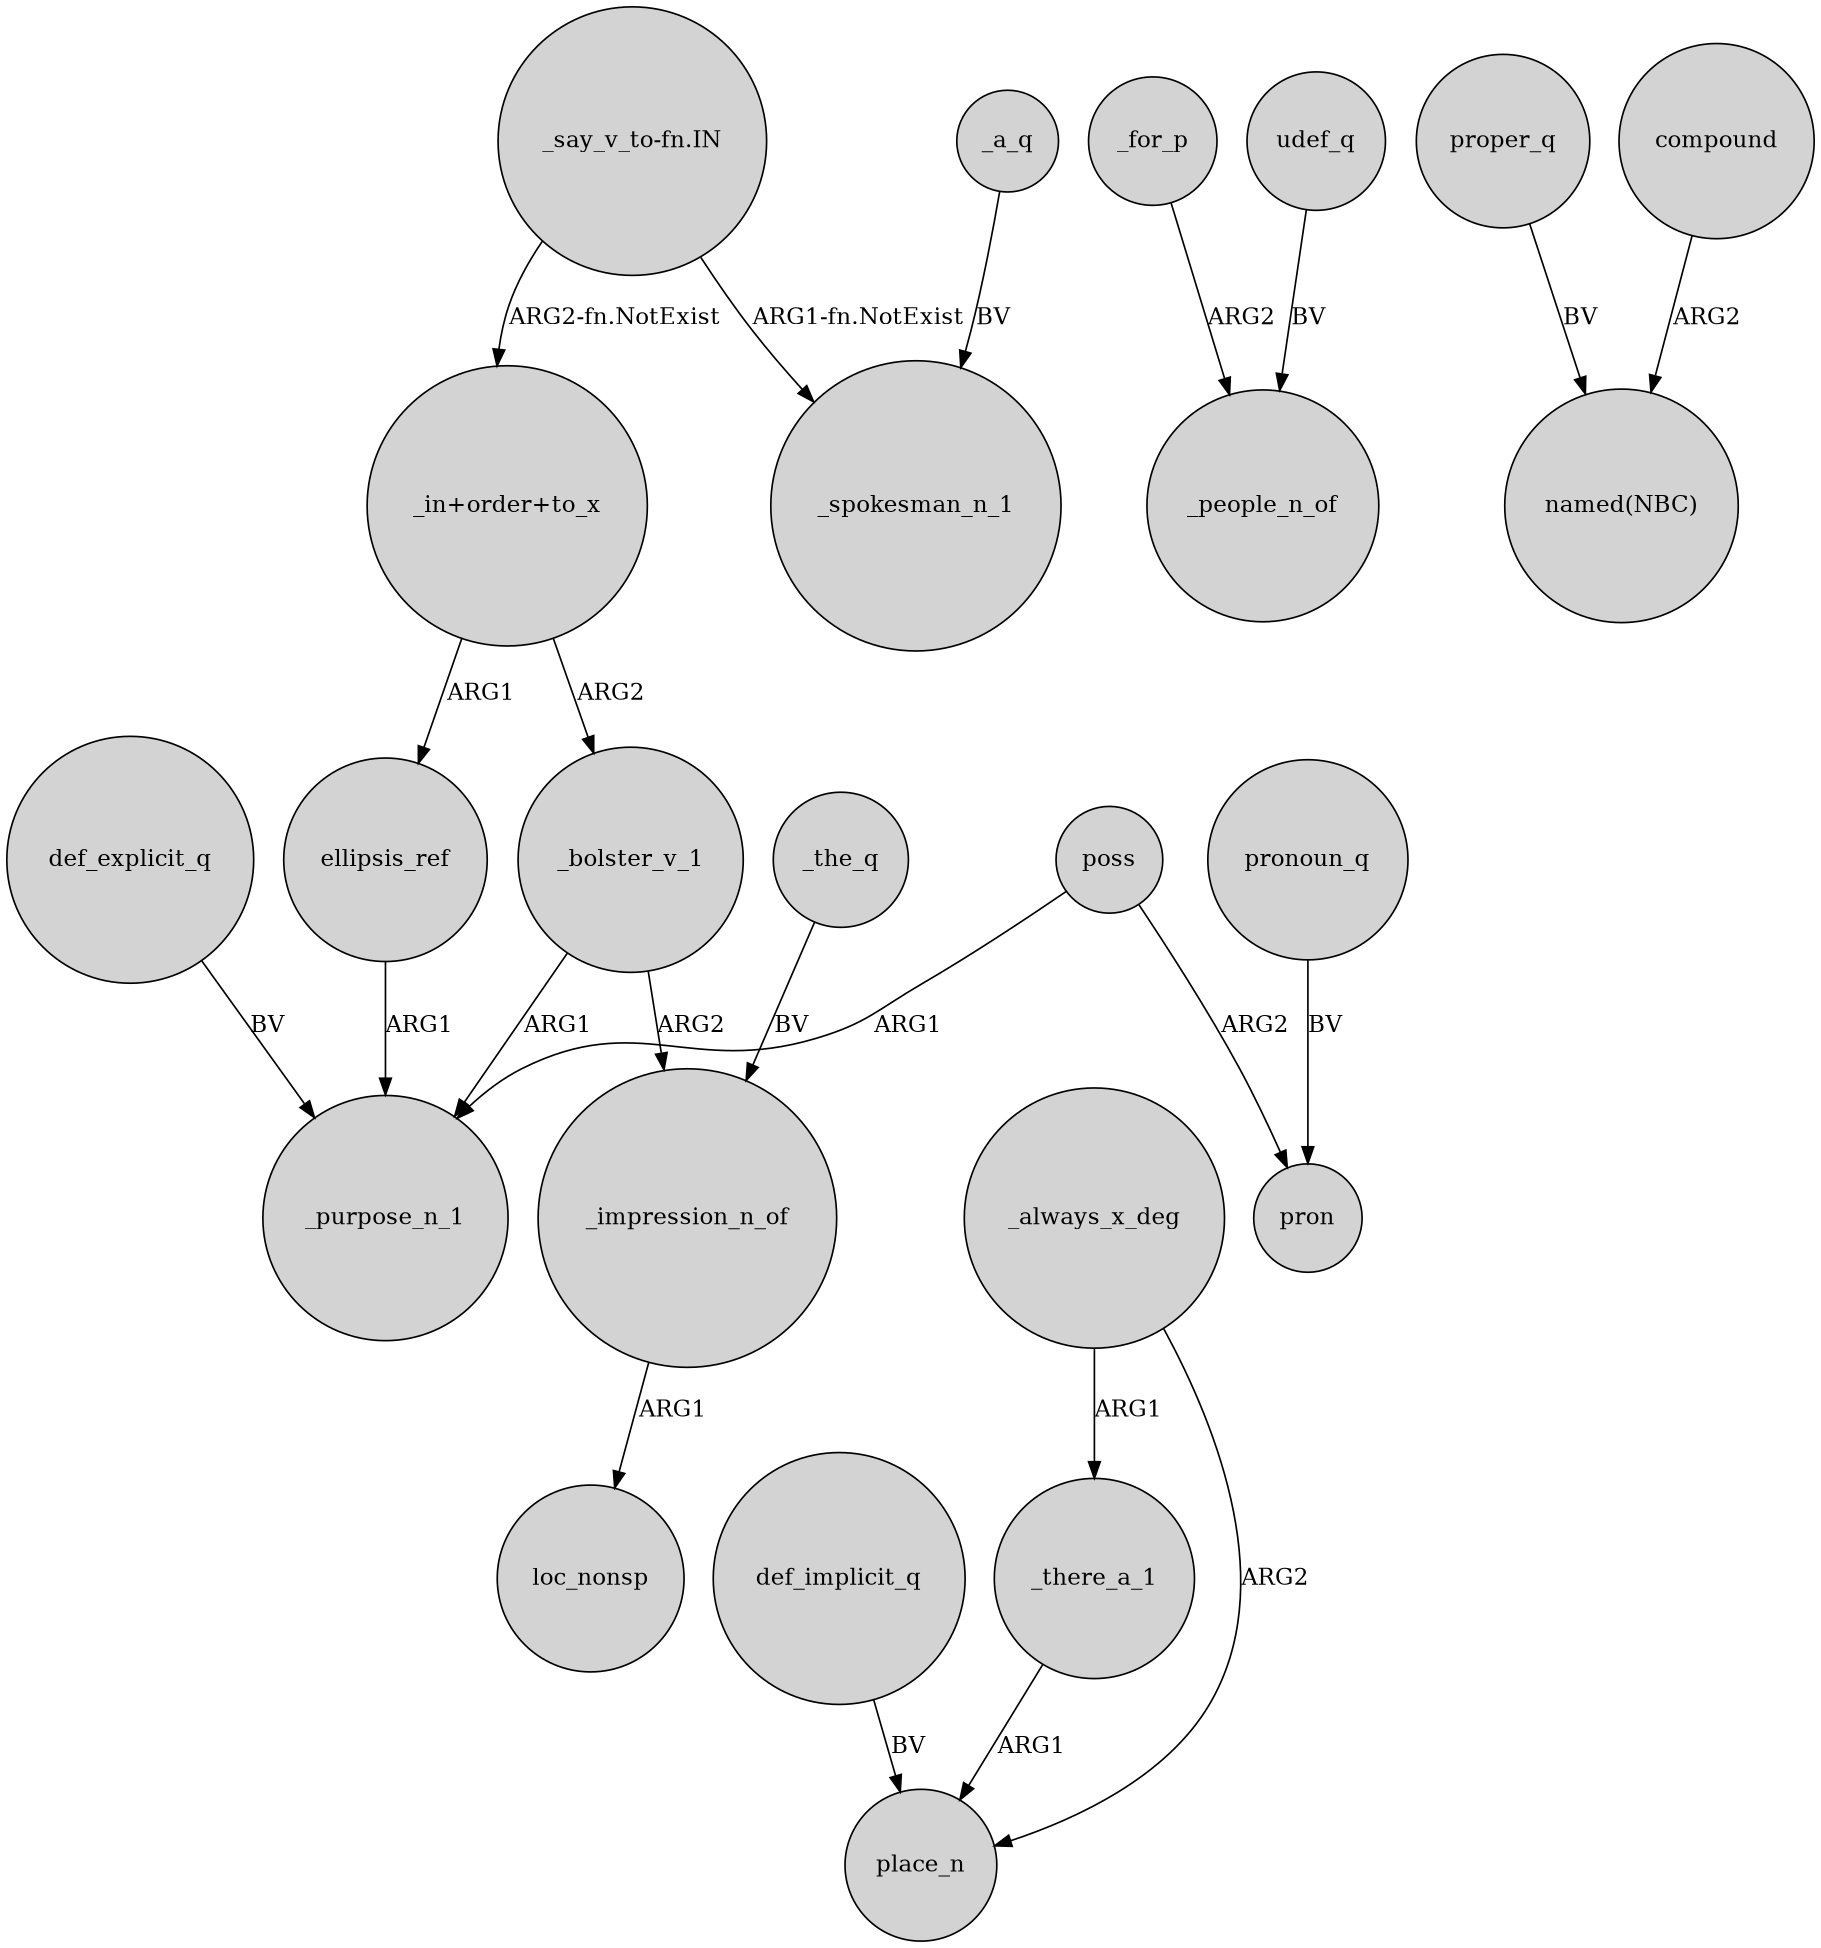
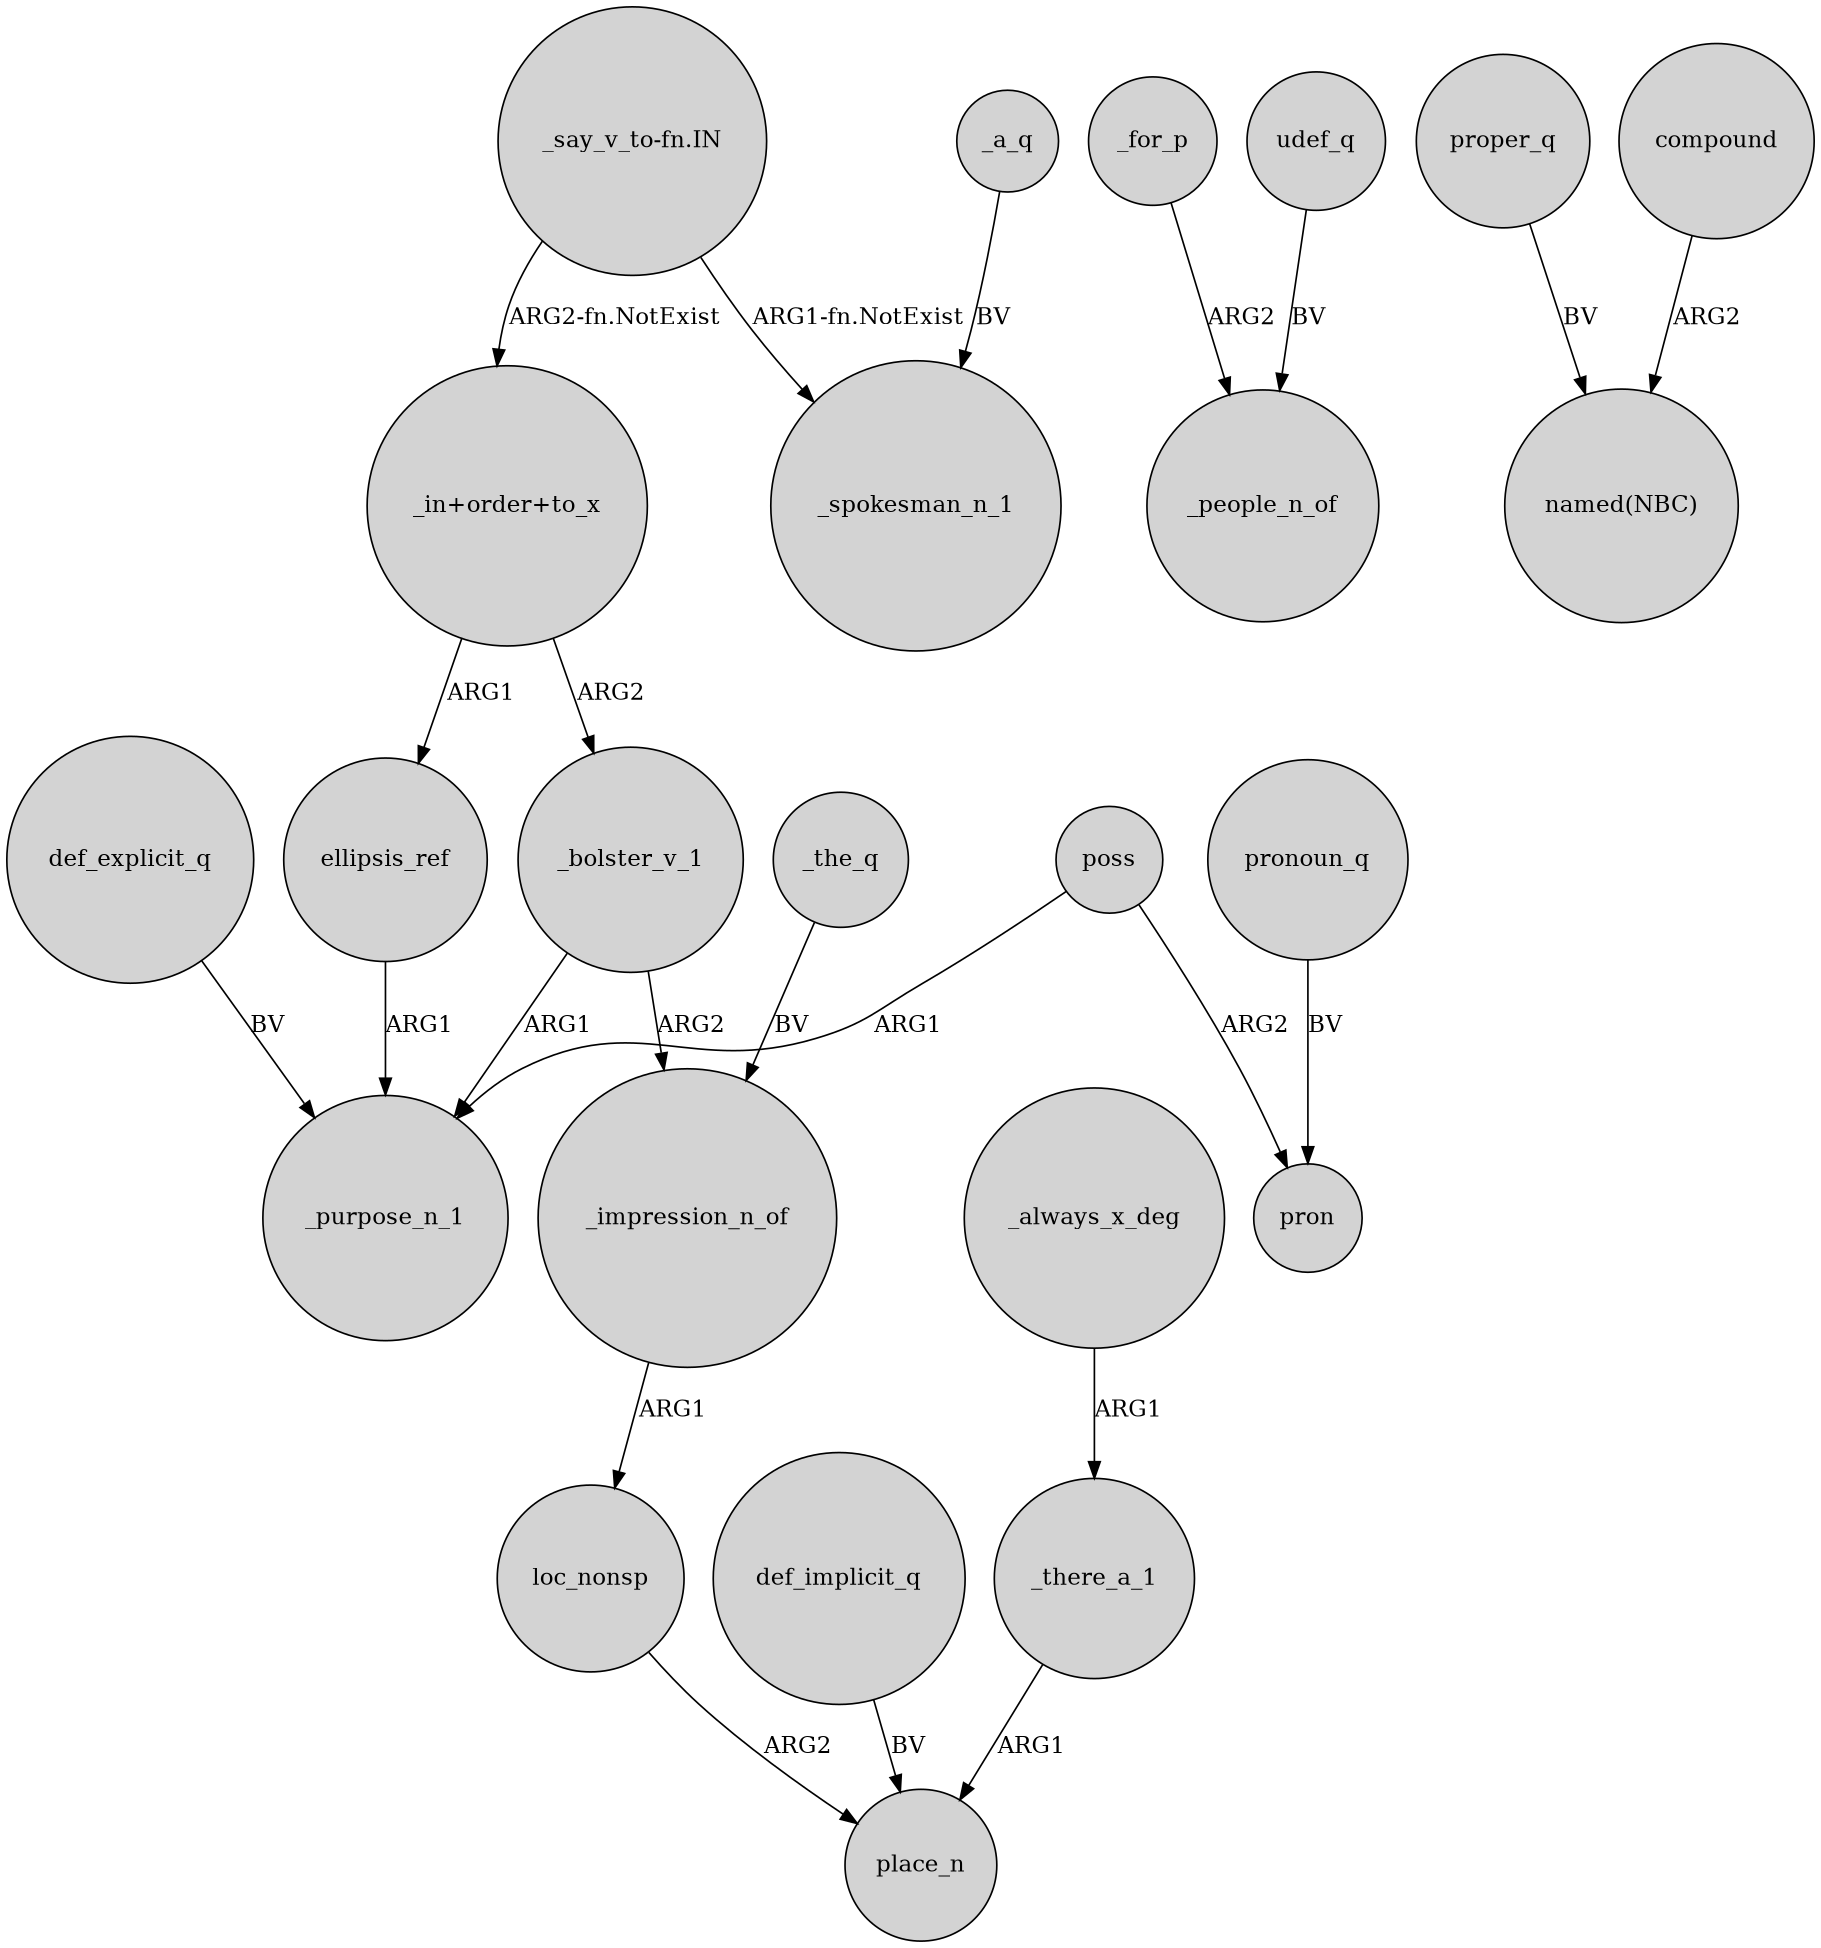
  digraph {
    node [shape=circle style=filled]
    "_say_v_to-fn.IN"
    "_in+order+to_x"
    _spokesman_n_1
    ellipsis_ref
    _bolster_v_1
    _purpose_n_1
    _impression_n_of
    _for_p
    _people_n_of
    poss
    pron
    _the_q
    loc_nonsp
    place_n
    proper_q
    "named(NBC)"
    def_explicit_q
    def_implicit_q
    _always_x_deg
    _there_a_1
    pronoun_q
    udef_q
    compound
    _a_q
    "_say_v_to-fn.IN" -> "_in+order+to_x" [label="ARG2-fn.NotExist"]
    "_say_v_to-fn.IN" -> _spokesman_n_1 [label="ARG1-fn.NotExist"]
    "_in+order+to_x" -> ellipsis_ref [label=ARG1]
    "_in+order+to_x" -> _bolster_v_1 [label=ARG2]
    ellipsis_ref -> _purpose_n_1 [label=ARG1]
    _bolster_v_1 -> _purpose_n_1 [label=ARG1]
    _bolster_v_1 -> _impression_n_of [label=ARG2]
    _impression_n_of -> loc_nonsp [label=ARG1]
    _for_p -> _people_n_of [label=ARG2]
    poss -> _purpose_n_1 [label=ARG1]
    poss -> pron [label=ARG2]
    _the_q -> _impression_n_of [label=BV]
-   _always_x_deg -> place_n [label=ARG2]
+   loc_nonsp -> place_n [label=ARG2]
    proper_q -> "named(NBC)" [label=BV]
    def_explicit_q -> _purpose_n_1 [label=BV]
    def_implicit_q -> place_n [label=BV]
    _always_x_deg -> _there_a_1 [label=ARG1]
    _there_a_1 -> place_n [label=ARG1]
    pronoun_q -> pron [label=BV]
    udef_q -> _people_n_of [label=BV]
    compound -> "named(NBC)" [label=ARG2]
    _a_q -> _spokesman_n_1 [label=BV]
  }
